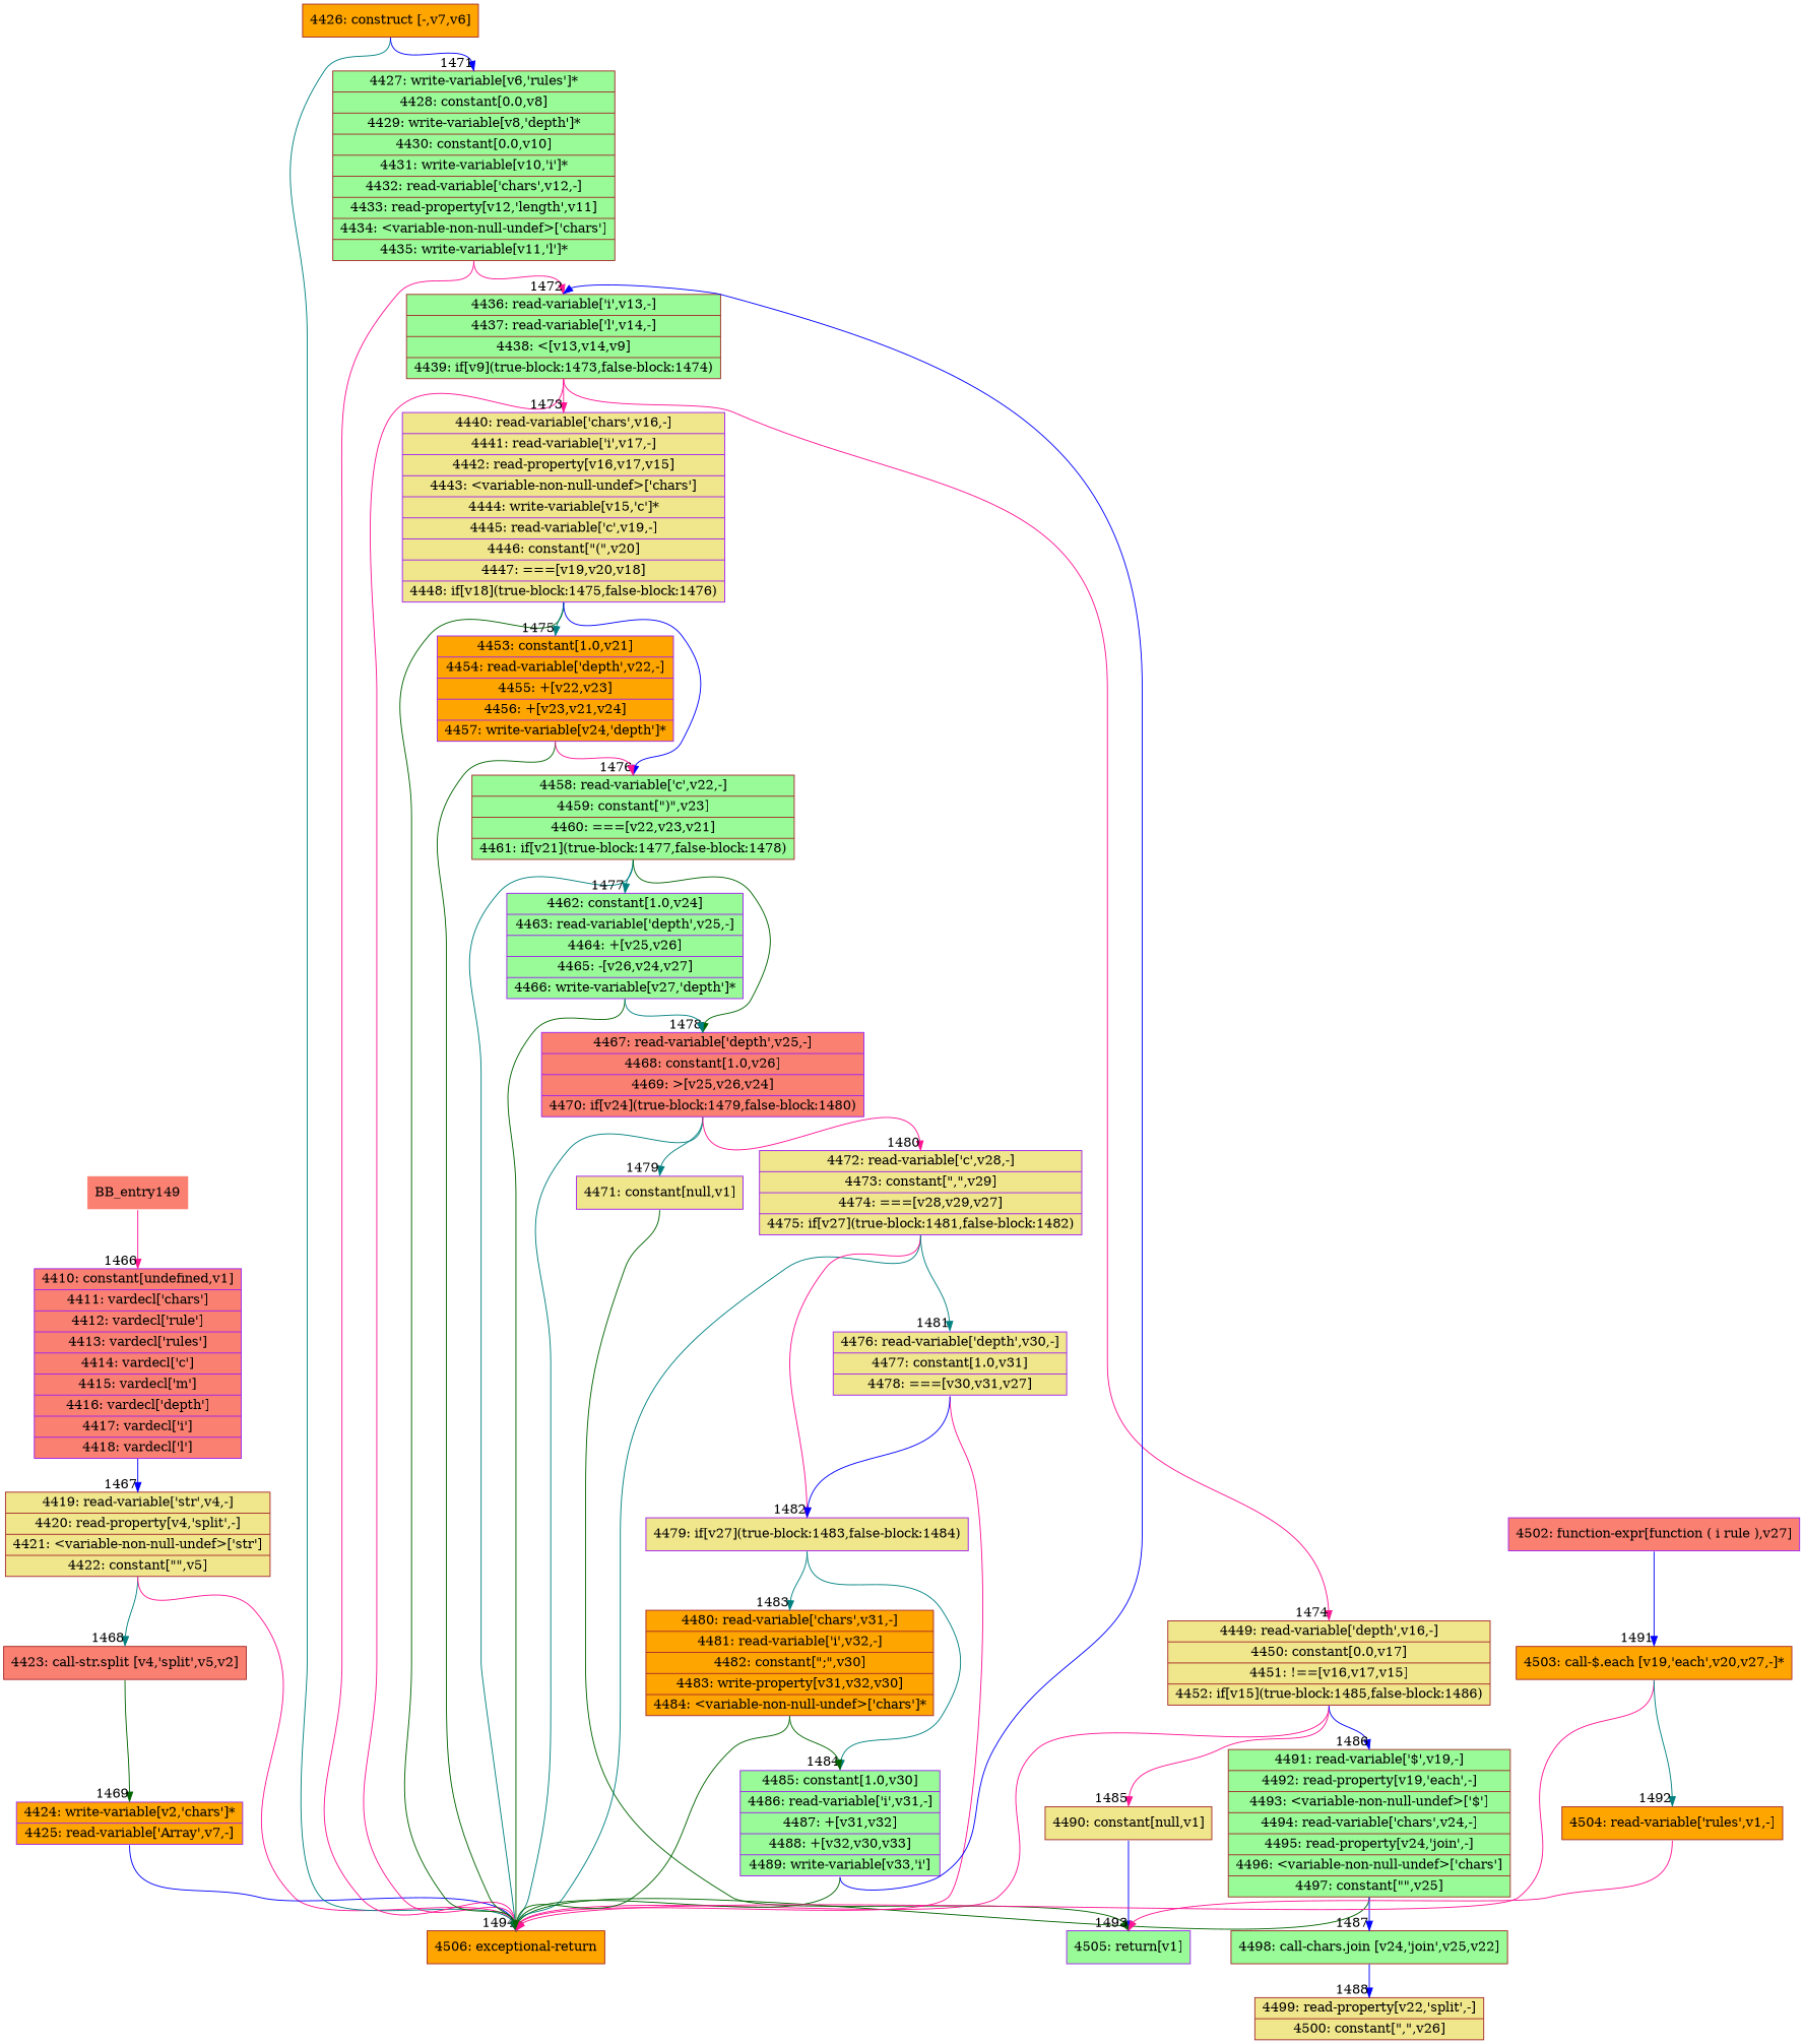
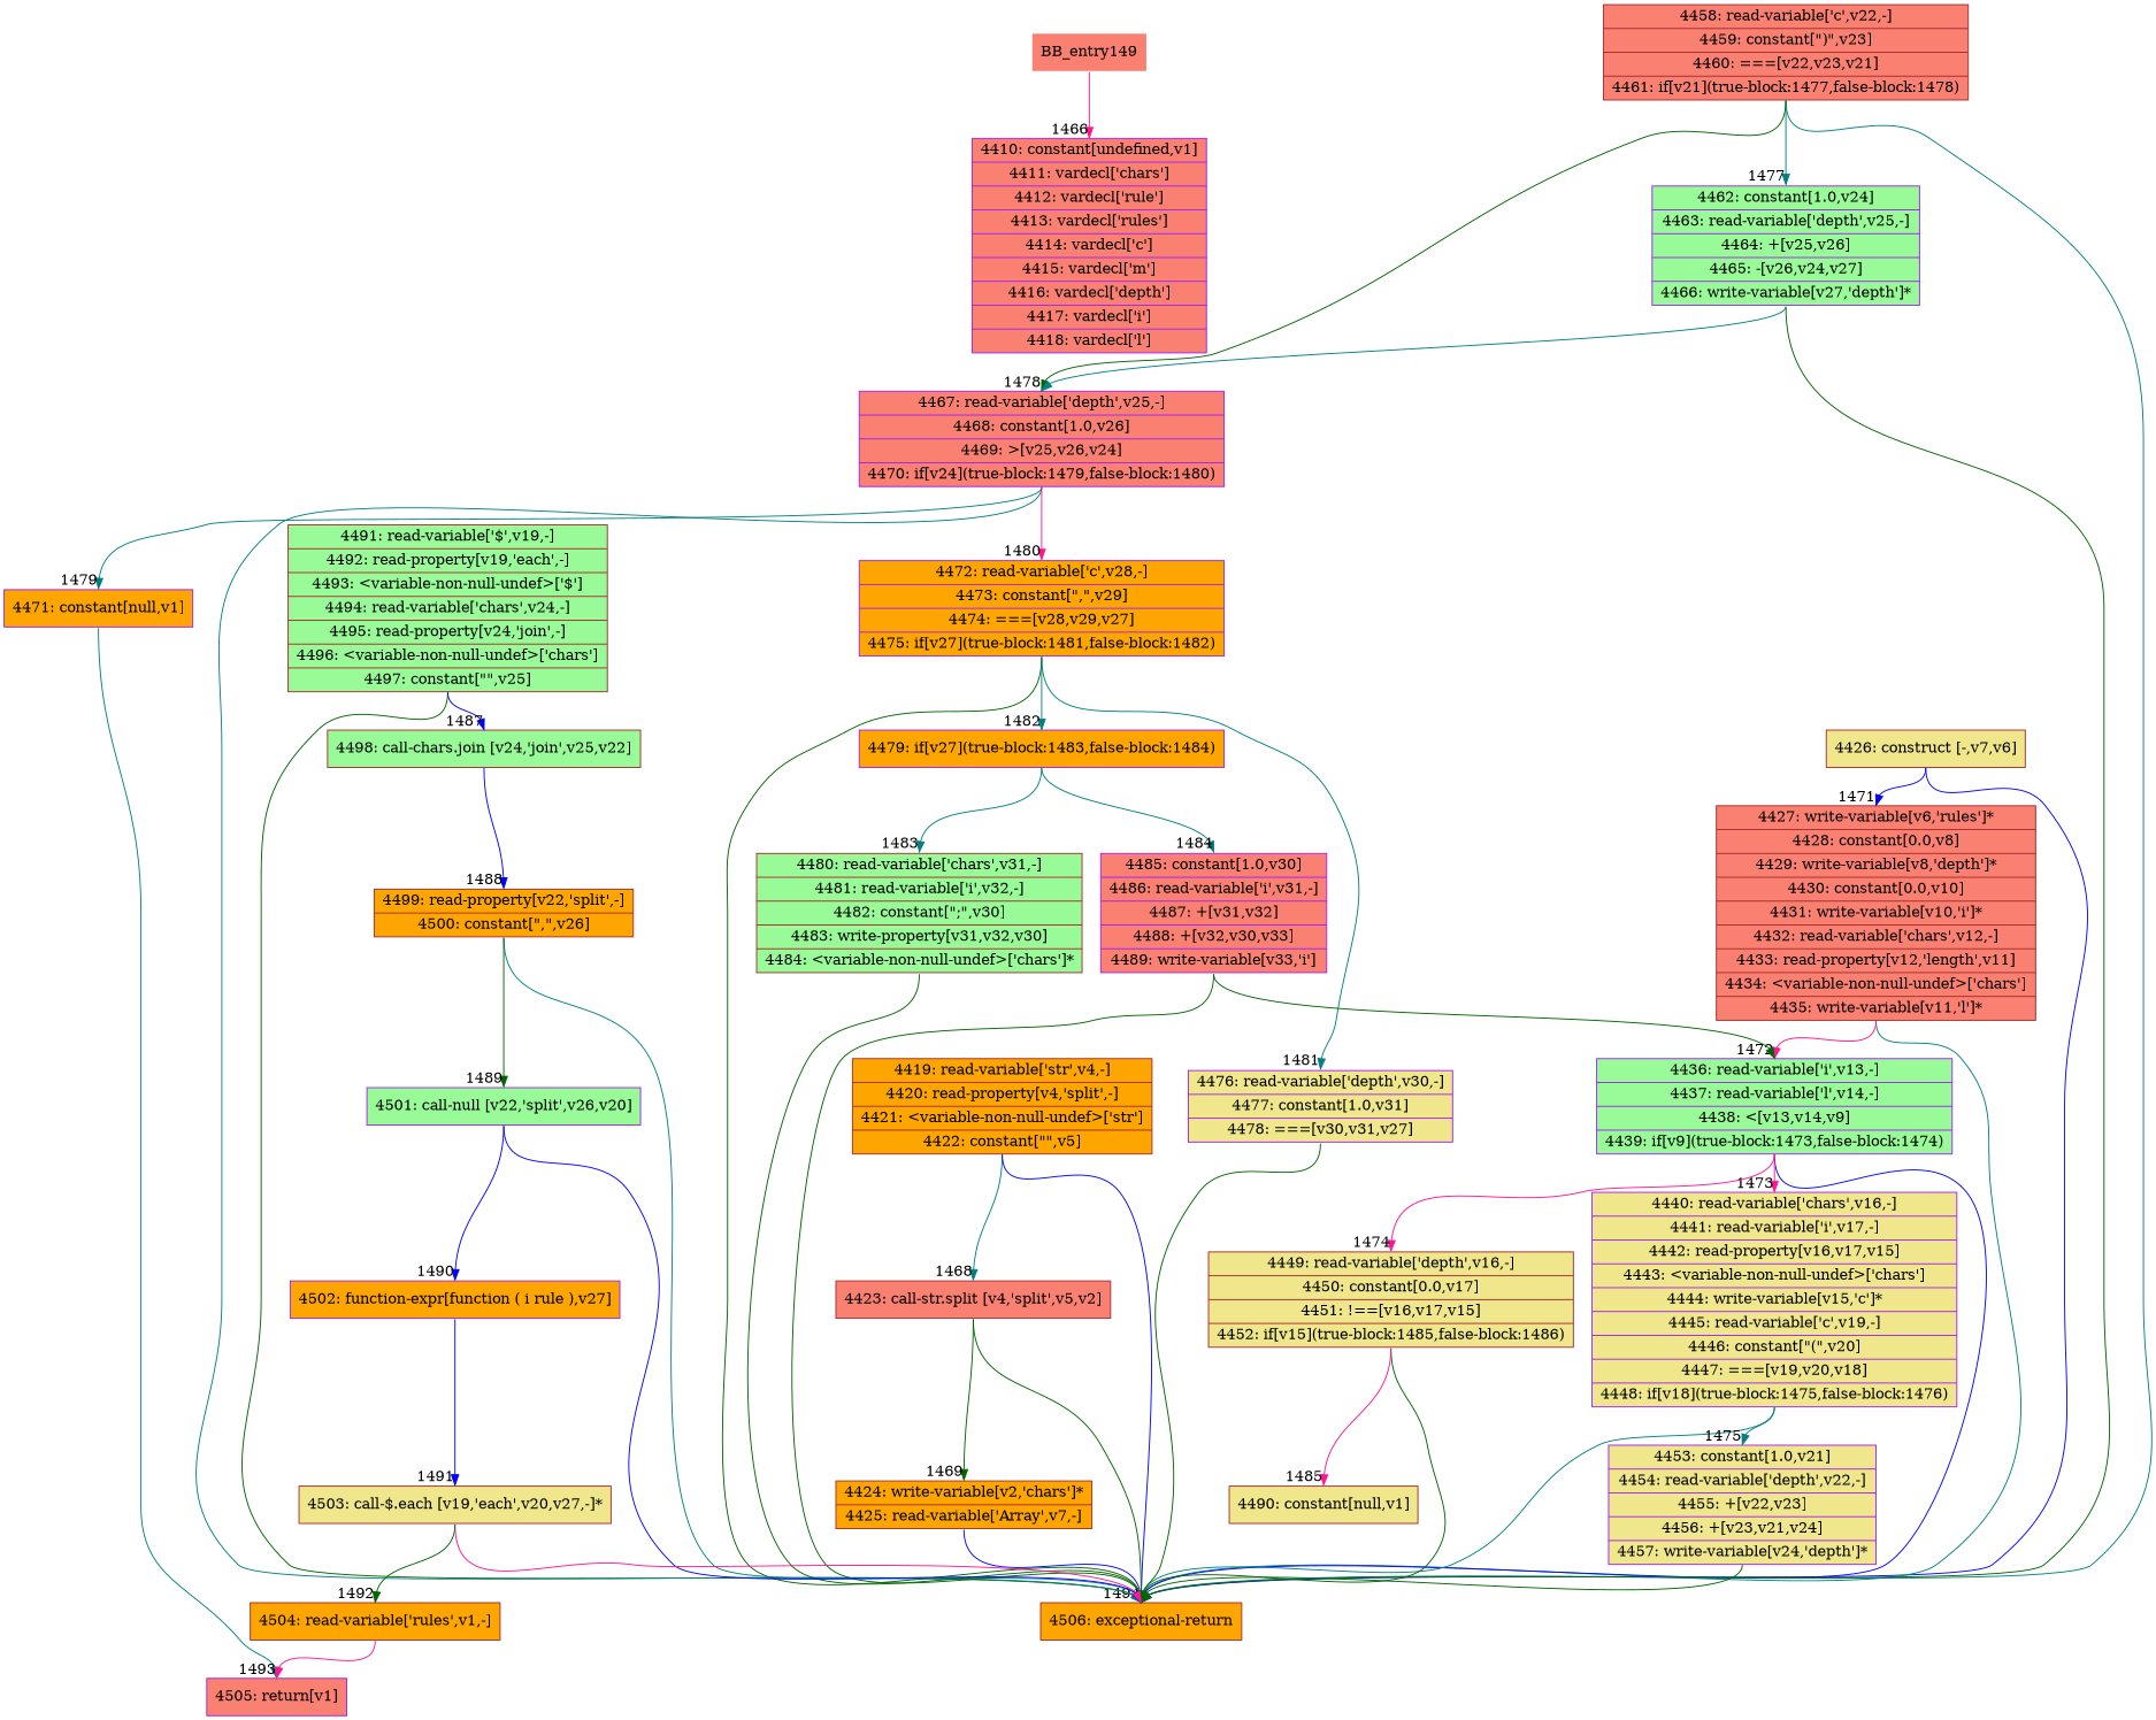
  digraph {
    rankdir=TD
    node [color=brown fillcolor=khaki shape=record style=filled]
    edge [color=blue headport=n tailport=s]
    n1 [color=purple fillcolor=salmon label=BB_entry149 shape=none]
    n2 [color=purple fillcolor=salmon label="{4410: constant[undefined,v1]|4411: vardecl['chars']|4412: vardecl['rule']|4413: vardecl['rules']|4414: vardecl['c']|4415: vardecl['m']|4416: vardecl['depth']|4417: vardecl['i']|4418: vardecl['l']}"]
-   n3 [label="{4419: read-variable['str',v4,-]|4420: read-property[v4,'split',-]|4421: \<variable-non-null-undef\>['str']|4422: constant[\"\",v5]}"]
+   n3 [fillcolor=orange label="{4419: read-variable['str',v4,-]|4420: read-property[v4,'split',-]|4421: \<variable-non-null-undef\>['str']|4422: constant[\"\",v5]}"]
    n4 [fillcolor=salmon label="{4423: call-str.split [v4,'split',v5,v2]}"]
    n5 [fillcolor=orange label="{4506: exceptional-return}"]
-   n6 [color=purple fillcolor=orange label="{4424: write-variable[v2,'chars']*|4425: read-variable['Array',v7,-]}"]
-   n7 [fillcolor=orange label="{4426: construct [-,v7,v6]}"]
-   n8 [fillcolor=palegreen label="{4427: write-variable[v6,'rules']*|4428: constant[0.0,v8]|4429: write-variable[v8,'depth']*|4430: constant[0.0,v10]|4431: write-variable[v10,'i']*|4432: read-variable['chars',v12,-]|4433: read-property[v12,'length',v11]|4434: \<variable-non-null-undef\>['chars']|4435: write-variable[v11,'l']*}"]
-   n9 [fillcolor=palegreen label="{4436: read-variable['i',v13,-]|4437: read-variable['l',v14,-]|4438: \<[v13,v14,v9]|4439: if[v9](true-block:1473,false-block:1474)}"]
+   n6 [fillcolor=orange label="{4424: write-variable[v2,'chars']*|4425: read-variable['Array',v7,-]}"]
+   n7 [label="{4426: construct [-,v7,v6]}"]
+   n8 [fillcolor=salmon label="{4427: write-variable[v6,'rules']*|4428: constant[0.0,v8]|4429: write-variable[v8,'depth']*|4430: constant[0.0,v10]|4431: write-variable[v10,'i']*|4432: read-variable['chars',v12,-]|4433: read-property[v12,'length',v11]|4434: \<variable-non-null-undef\>['chars']|4435: write-variable[v11,'l']*}"]
+   n9 [color=purple fillcolor=palegreen label="{4436: read-variable['i',v13,-]|4437: read-variable['l',v14,-]|4438: \<[v13,v14,v9]|4439: if[v9](true-block:1473,false-block:1474)}"]
    n10 [color=purple label="{4440: read-variable['chars',v16,-]|4441: read-variable['i',v17,-]|4442: read-property[v16,v17,v15]|4443: \<variable-non-null-undef\>['chars']|4444: write-variable[v15,'c']*|4445: read-variable['c',v19,-]|4446: constant[\"(\",v20]|4447: ===[v19,v20,v18]|4448: if[v18](true-block:1475,false-block:1476)}"]
    n11 [label="{4449: read-variable['depth',v16,-]|4450: constant[0.0,v17]|4451: !==[v16,v17,v15]|4452: if[v15](true-block:1485,false-block:1486)}"]
-   n12 [color=purple fillcolor=orange label="{4453: constant[1.0,v21]|4454: read-variable['depth',v22,-]|4455: +[v22,v23]|4456: +[v23,v21,v24]|4457: write-variable[v24,'depth']*}"]
-   n13 [fillcolor=palegreen label="{4458: read-variable['c',v22,-]|4459: constant[\")\",v23]|4460: ===[v22,v23,v21]|4461: if[v21](true-block:1477,false-block:1478)}"]
+   n12 [color=purple label="{4453: constant[1.0,v21]|4454: read-variable['depth',v22,-]|4455: +[v22,v23]|4456: +[v23,v21,v24]|4457: write-variable[v24,'depth']*}"]
+   n13 [fillcolor=salmon label="{4458: read-variable['c',v22,-]|4459: constant[\")\",v23]|4460: ===[v22,v23,v21]|4461: if[v21](true-block:1477,false-block:1478)}"]
    n14 [label="{4490: constant[null,v1]}"]
    n15 [fillcolor=palegreen label="{4491: read-variable['$',v19,-]|4492: read-property[v19,'each',-]|4493: \<variable-non-null-undef\>['$']|4494: read-variable['chars',v24,-]|4495: read-property[v24,'join',-]|4496: \<variable-non-null-undef\>['chars']|4497: constant[\"\",v25]}"]
    n16 [color=purple fillcolor=palegreen label="{4462: constant[1.0,v24]|4463: read-variable['depth',v25,-]|4464: +[v25,v26]|4465: -[v26,v24,v27]|4466: write-variable[v27,'depth']*}"]
    n17 [color=purple fillcolor=salmon label="{4467: read-variable['depth',v25,-]|4468: constant[1.0,v26]|4469: \>[v25,v26,v24]|4470: if[v24](true-block:1479,false-block:1480)}"]
-   n18 [color=purple fillcolor=palegreen label="{4505: return[v1]}"]
+   n18 [color=purple fillcolor=salmon label="{4505: return[v1]}"]
    n19 [fillcolor=palegreen label="{4498: call-chars.join [v24,'join',v25,v22]}"]
-   n20 [color=purple label="{4471: constant[null,v1]}"]
-   n21 [color=purple label="{4472: read-variable['c',v28,-]|4473: constant[\",\",v29]|4474: ===[v28,v29,v27]|4475: if[v27](true-block:1481,false-block:1482)}"]
-   n22 [label="{4499: read-property[v22,'split',-]|4500: constant[\",\",v26]}"]
-   n23 [color=purple label="{4479: if[v27](true-block:1483,false-block:1484)}"]
+   n20 [color=purple fillcolor=orange label="{4471: constant[null,v1]}"]
+   n21 [color=purple fillcolor=orange label="{4472: read-variable['c',v28,-]|4473: constant[\",\",v29]|4474: ===[v28,v29,v27]|4475: if[v27](true-block:1481,false-block:1482)}"]
+   n22 [fillcolor=orange label="{4499: read-property[v22,'split',-]|4500: constant[\",\",v26]}"]
+   n23 [color=purple fillcolor=orange label="{4479: if[v27](true-block:1483,false-block:1484)}"]
    n24 [color=purple label="{4476: read-variable['depth',v30,-]|4477: constant[1.0,v31]|4478: ===[v30,v31,v27]}"]
-   n25 [fillcolor=orange label="{4480: read-variable['chars',v31,-]|4481: read-variable['i',v32,-]|4482: constant[\";\",v30]|4483: write-property[v31,v32,v30]|4484: \<variable-non-null-undef\>['chars']*}"]
-   n26 [color=purple fillcolor=palegreen label="{4485: constant[1.0,v30]|4486: read-variable['i',v31,-]|4487: +[v31,v32]|4488: +[v32,v30,v33]|4489: write-variable[v33,'i']}"]
-   n28 [color=purple fillcolor=salmon label="{4502: function-expr[function ( i rule ),v27]}"]
-   n29 [fillcolor=orange label="{4503: call-$.each [v19,'each',v20,v27,-]*}"]
+   n25 [fillcolor=palegreen label="{4480: read-variable['chars',v31,-]|4481: read-variable['i',v32,-]|4482: constant[\";\",v30]|4483: write-property[v31,v32,v30]|4484: \<variable-non-null-undef\>['chars']*}"]
+   n26 [color=purple fillcolor=salmon label="{4485: constant[1.0,v30]|4486: read-variable['i',v31,-]|4487: +[v31,v32]|4488: +[v32,v30,v33]|4489: write-variable[v33,'i']}"]
+   n27 [color=purple fillcolor=palegreen label="{4501: call-null [v22,'split',v26,v20]}"]
+   n28 [color=purple fillcolor=orange label="{4502: function-expr[function ( i rule ),v27]}"]
+   n29 [label="{4503: call-$.each [v19,'each',v20,v27,-]*}"]
    n30 [fillcolor=orange label="{4504: read-variable['rules',v1,-]}"]
    n1 -> n2 [color=deeppink headlabel="    1466"]
-   n2 -> n3 [headlabel="      1467"]
    n3 -> n4 [color=teal headlabel="      1468"]
-   n3 -> n5 [color=deeppink headlabel="      1494"]
+   n3 -> n5 [headlabel="      1494"]
+   n4 -> n5 [color=darkgreen]
    n4 -> n6 [color=darkgreen headlabel="      1469"]
    n6 -> n5
-   n7 -> n5 [color=teal]
+   n7 -> n5
    n7 -> n8 [headlabel="      1471"]
-   n8 -> n5 [color=deeppink]
+   n8 -> n5 [color=teal]
    n8 -> n9 [color=deeppink headlabel="      1472"]
-   n9 -> n5 [color=deeppink]
+   n9 -> n5
    n9 -> n10 [color=deeppink headlabel="      1473"]
    n9 -> n11 [color=deeppink headlabel="      1474"]
-   n10 -> n5 [color=darkgreen]
+   n10 -> n5 [color=teal]
    n10 -> n12 [color=teal headlabel="      1475"]
-   n10 -> n13 [headlabel="      1476"]
-   n11 -> n5 [color=deeppink]
+   n11 -> n5 [color=darkgreen]
    n11 -> n14 [color=deeppink headlabel="      1485"]
-   n11 -> n15 [headlabel="      1486"]
    n12 -> n5 [color=darkgreen]
-   n12 -> n13 [color=deeppink]
    n13 -> n5 [color=teal]
    n13 -> n16 [color=teal headlabel="      1477"]
    n13 -> n17 [color=darkgreen headlabel="      1478"]
-   n14 -> n18
    n15 -> n5 [color=darkgreen]
    n15 -> n19 [headlabel="      1487"]
    n16 -> n5 [color=darkgreen]
    n16 -> n17 [color=teal]
    n17 -> n5 [color=teal]
    n17 -> n20 [color=teal headlabel="      1479"]
    n17 -> n21 [color=deeppink headlabel="      1480"]
    n19 -> n22 [headlabel="      1488"]
-   n20 -> n18 [color=darkgreen headlabel="      1493"]
-   n21 -> n5 [color=teal]
-   n21 -> n23 [color=deeppink headlabel="      1482"]
+   n20 -> n18 [color=teal headlabel="      1493"]
+   n21 -> n5 [color=darkgreen]
+   n21 -> n23 [color=teal headlabel="      1482"]
    n21 -> n24 [color=teal headlabel="      1481"]
+   n22 -> n5 [color=teal]
+   n22 -> n27 [color=darkgreen headlabel="      1489"]
    n23 -> n25 [color=teal headlabel="      1483"]
    n23 -> n26 [color=teal headlabel="      1484"]
-   n24 -> n5 [color=deeppink]
-   n24 -> n23
+   n24 -> n5 [color=darkgreen]
    n25 -> n5 [color=darkgreen]
-   n25 -> n26 [color=darkgreen]
    n26 -> n5 [color=darkgreen]
-   n26 -> n9
+   n26 -> n9 [color=darkgreen]
+   n27 -> n5
+   n27 -> n28 [headlabel="      1490"]
    n28 -> n29 [headlabel="      1491"]
    n29 -> n5 [color=deeppink]
-   n29 -> n30 [color=teal headlabel="      1492"]
+   n29 -> n30 [color=darkgreen headlabel="      1492"]
    n30 -> n18 [color=deeppink]
  }
